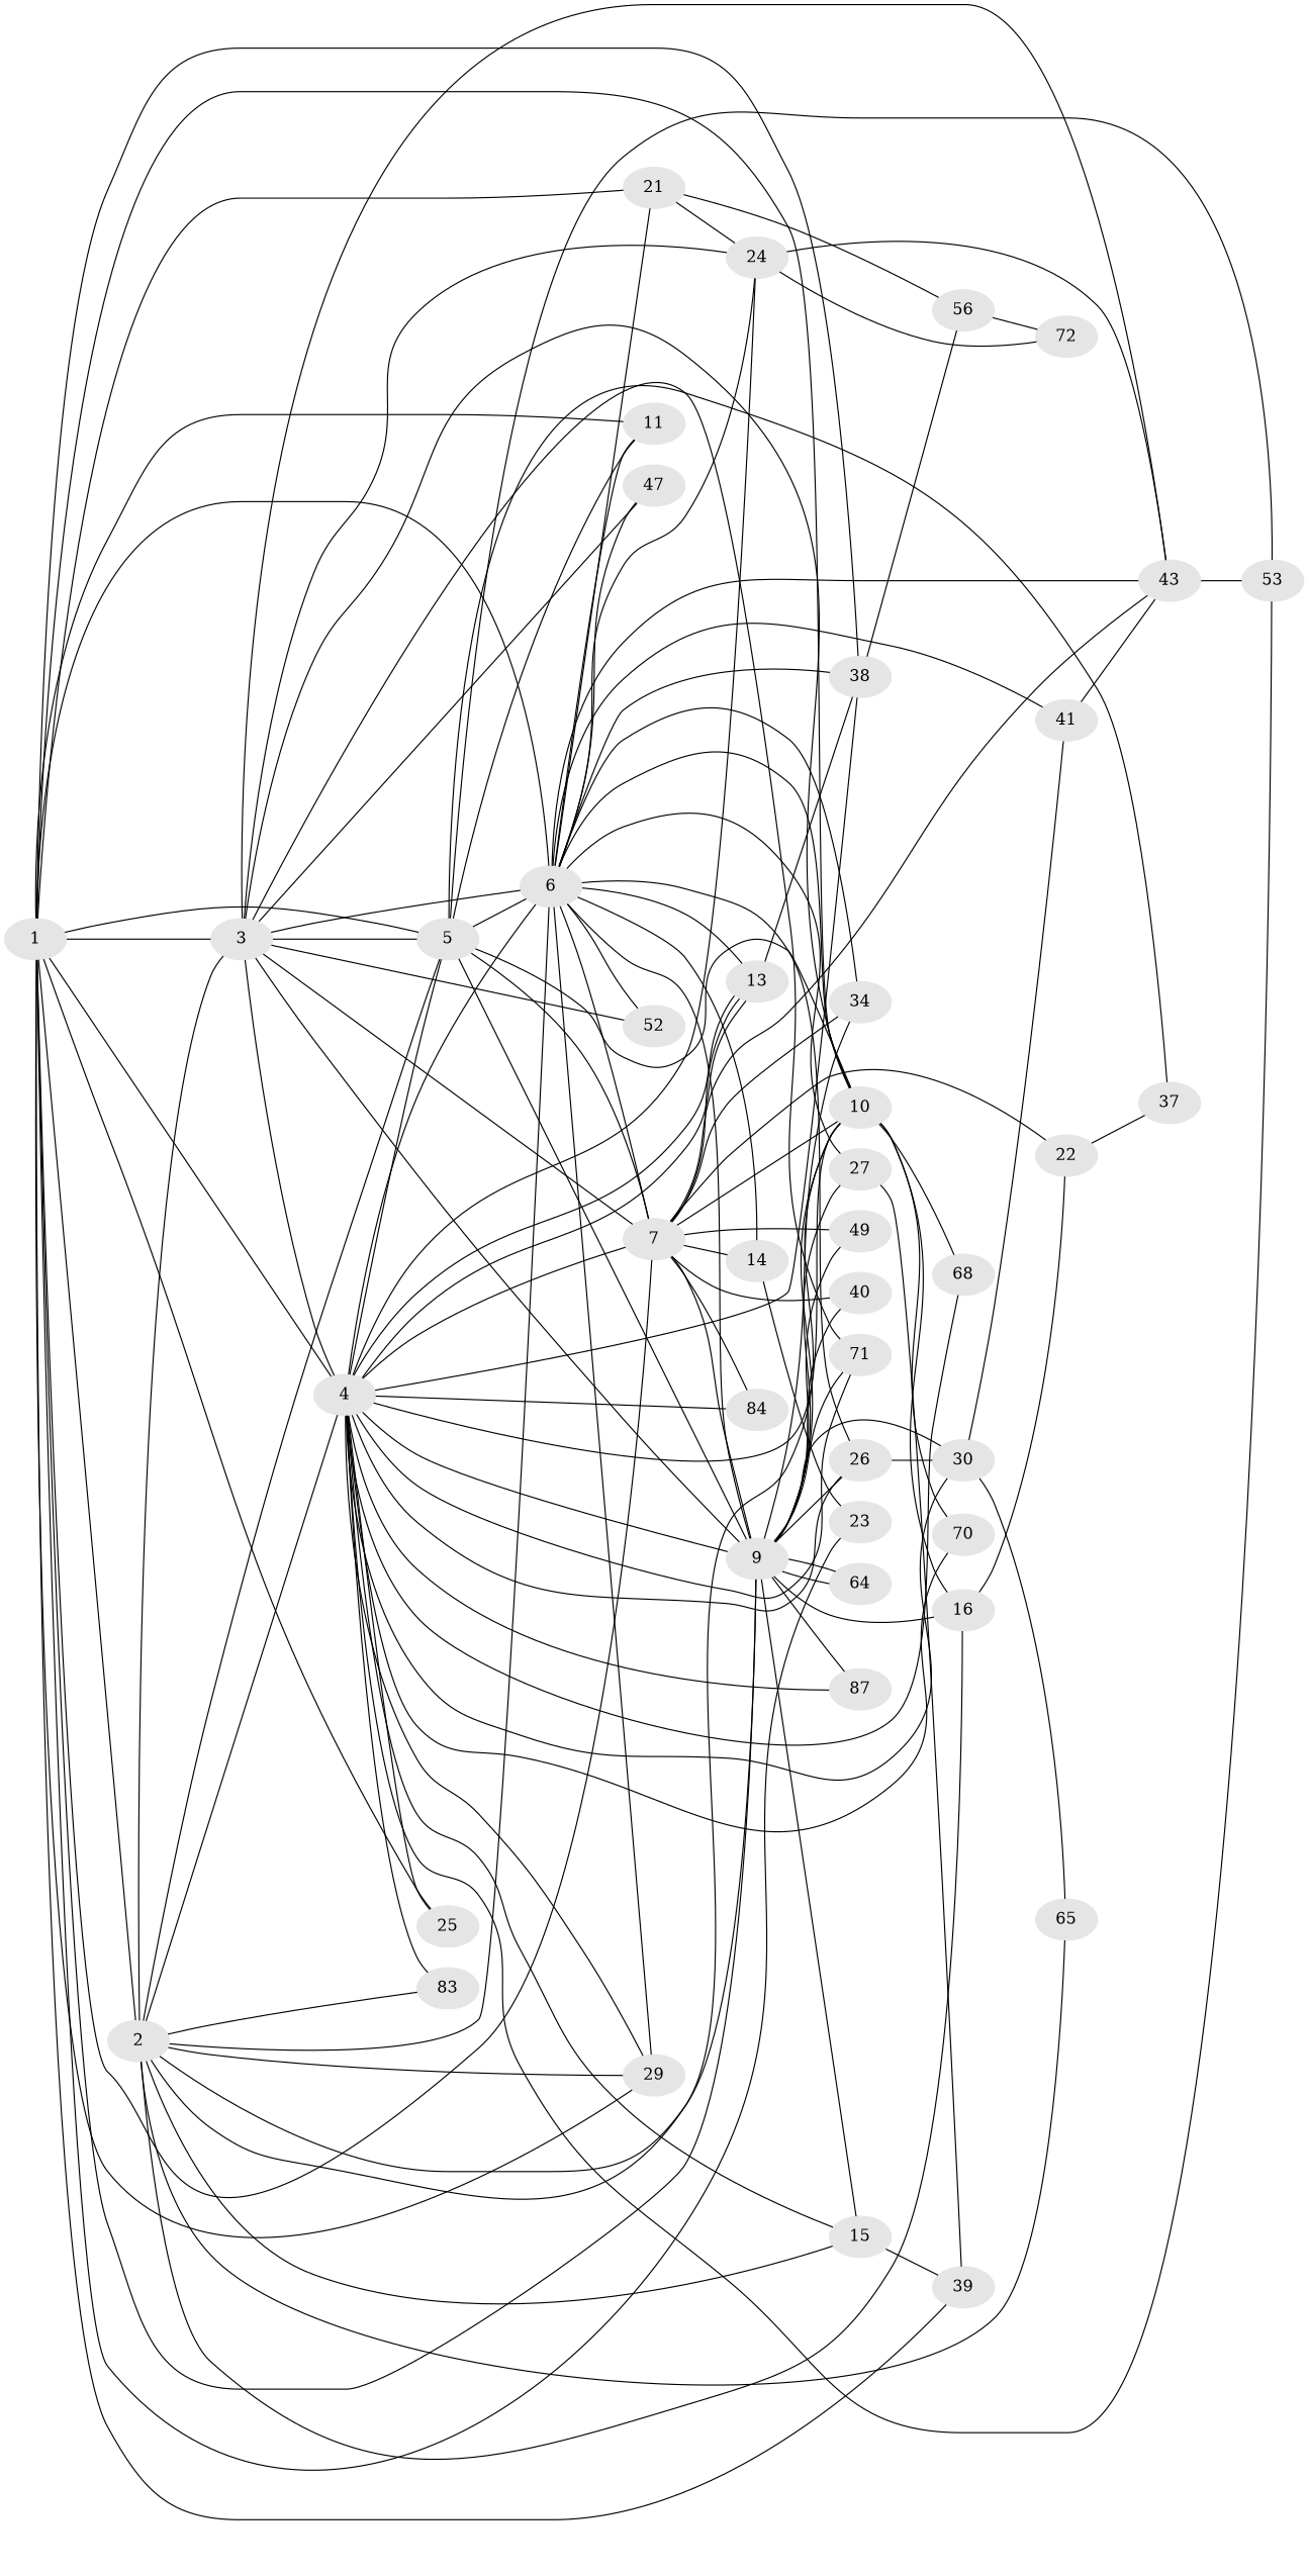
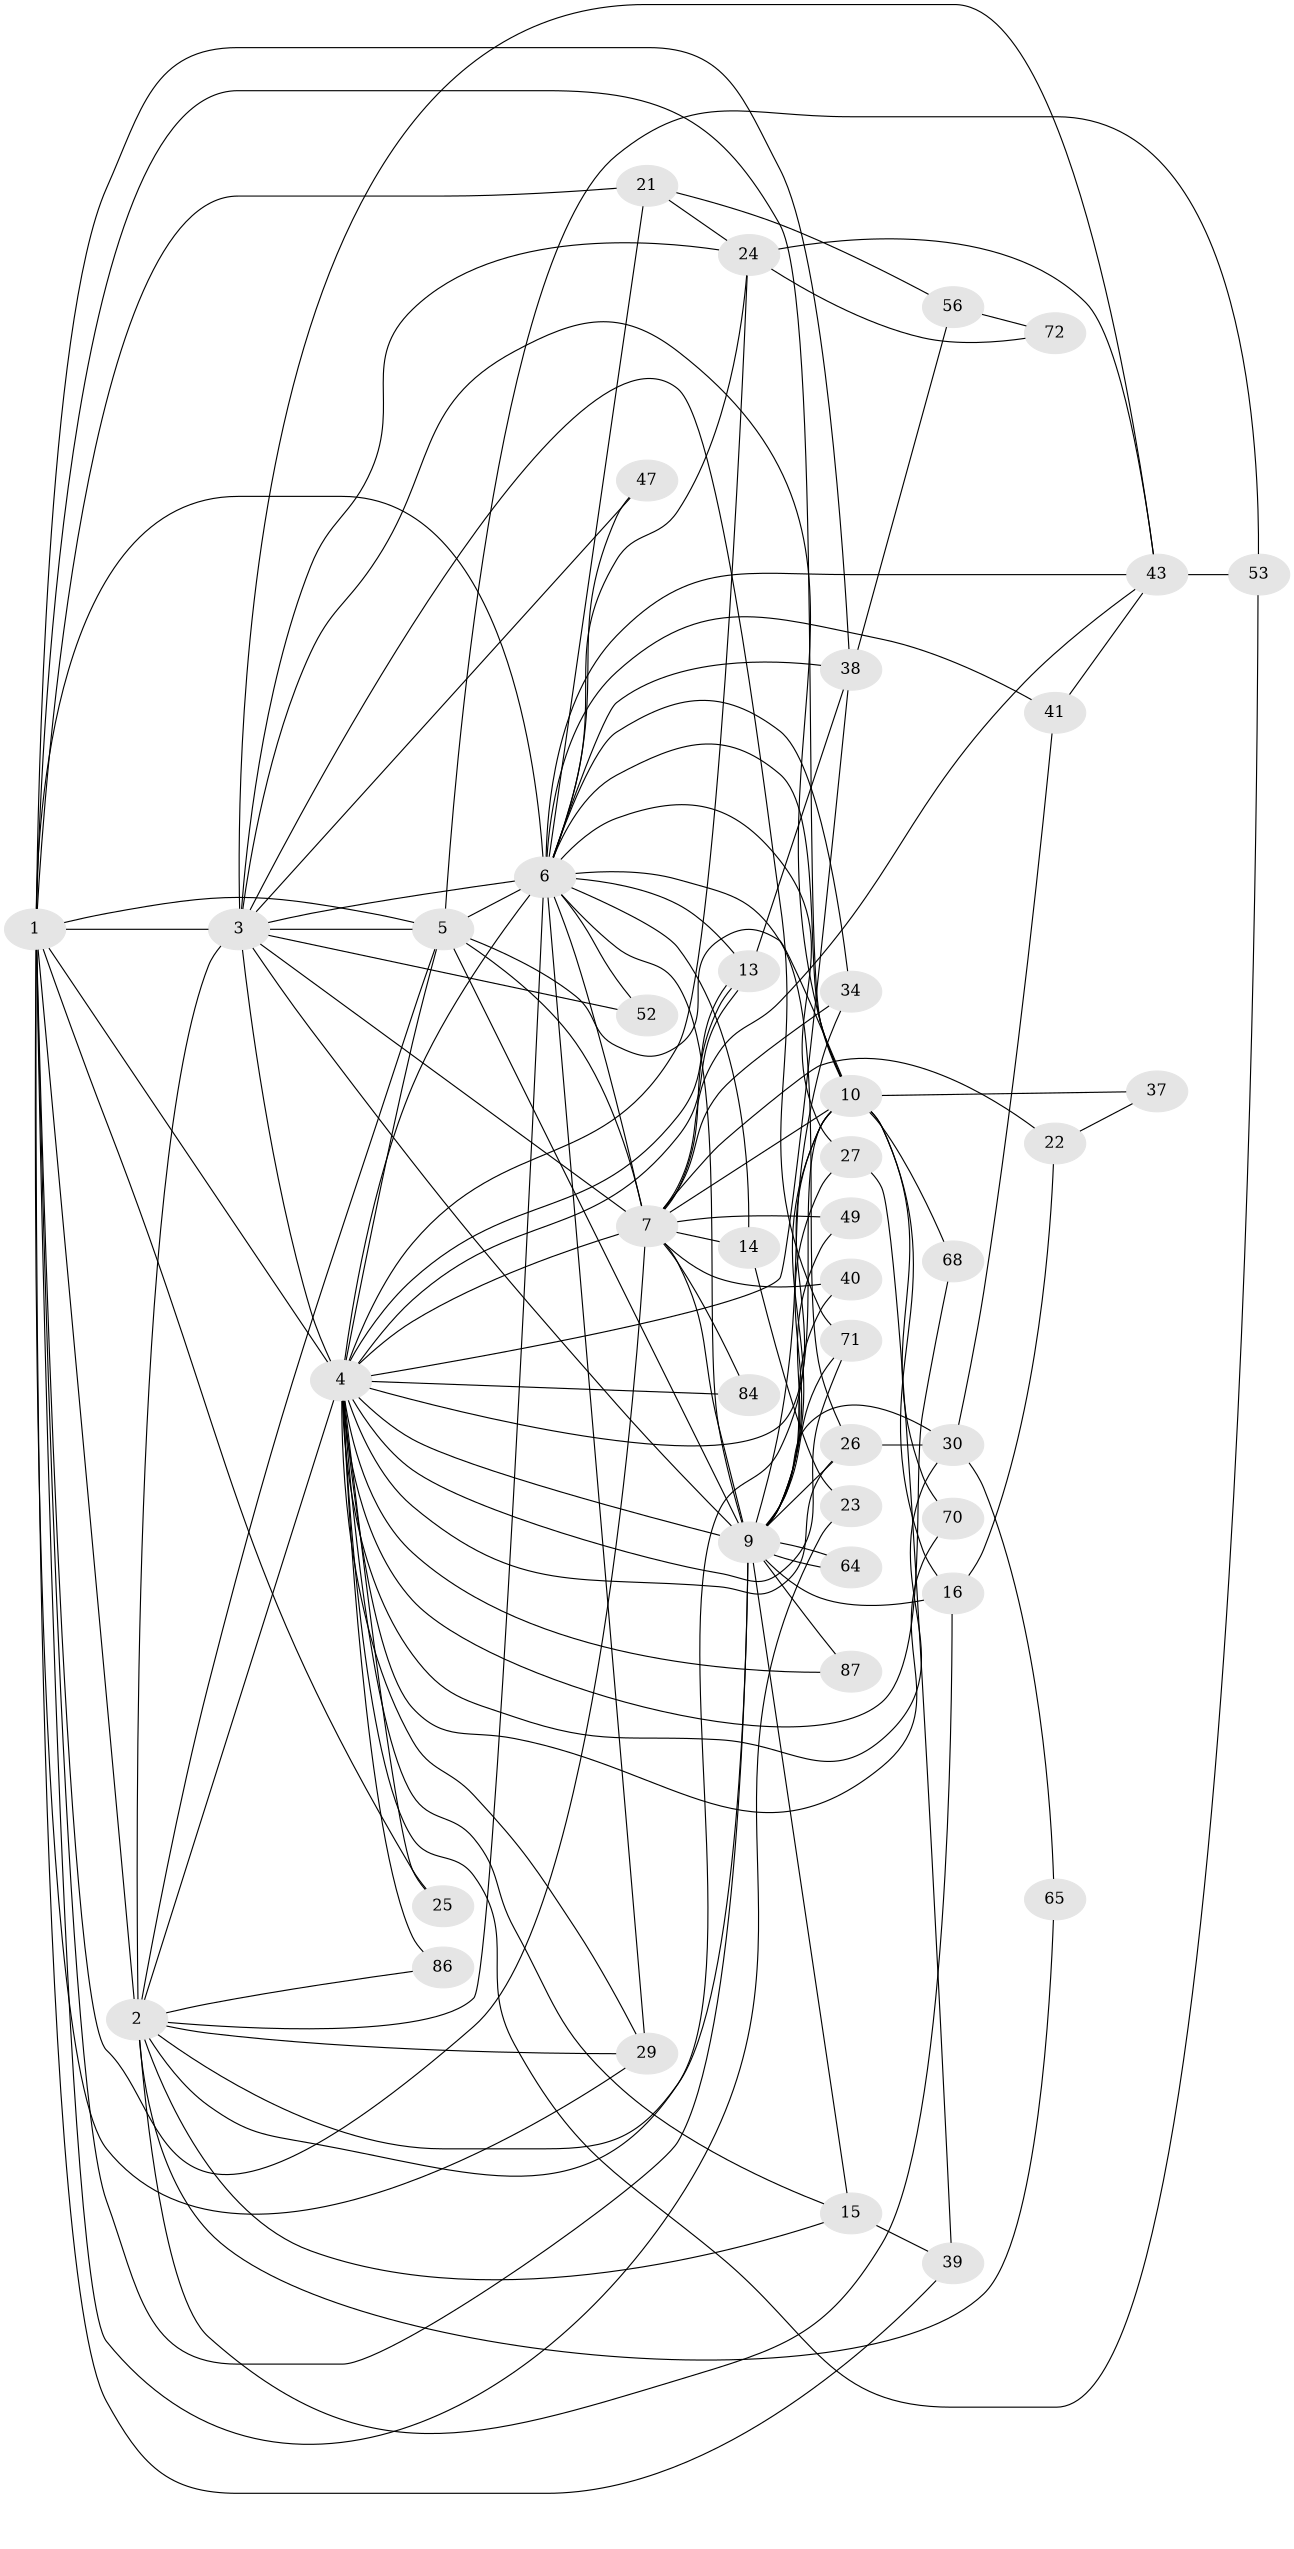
  graph {
    rankdir=LR
    node [color=gray90 style=filled]
    2 [super="+12"]
    3 [super="+66+44+35+46+17+81"]
    4 [super="+62"]
    5
    6 [super="+59+67+18+8+51+20+33+61"]
    9
    10
    29 [super="+50"]
    15
    16 [super="+36"]
    65
-   83
+   83 [label=86]
    1
    7
-   11
    21
    23
    25
    38 [super="+77+45"]
    39 [super="+63"]
    24 [super="+28+32"]
    43 [super="+60+86"]
    47
    52
    71 [super="+75"]
    13 [super="+42+48"]
    26 [super="+31"]
    30
    53 [super="+88"]
    68
    n31 [label=70]
    84
    87
    37
    14
    27 [super="+69"]
    34 [super="+58"]
    41 [super="+70"]
    22
    40
    49
    64
    56
    72
    2 -- 3 [weight=2]
    2 -- 4
    2 -- 5
    2 -- 6 [weight=3]
    2 -- 9
    2 -- 10
    2 -- 29 [weight=2]
    2 -- 15
    2 -- 16
    2 -- 65
    2 -- 83
    3 -- 4 [weight=2]
    3 -- 5
    3 -- 6 [weight=3]
    3 -- 9 [weight=3]
    3 -- 10
    3 -- 7 [weight=2]
    3 -- 24
    3 -- 43
    3 -- 47
    3 -- 52
    3 -- 71
    4 -- 5 [weight=2]
    4 -- 6 [weight=3]
    4 -- 9
    4 -- 10
    4 -- 29
    4 -- 15
    4 -- 83
    4 -- 7
    4 -- 25
    4 -- 38
    4 -- 24
    4 -- 71
    4 -- 13 [weight=2]
    4 -- 13
    4 -- 26
    4 -- 30
    4 -- 53
    4 -- 68
    4 -- n31
    4 -- 84
    4 -- 87
    5 -- 6 [weight=3]
    5 -- 9
    5 -- 10
    5 -- 7
-   5 -- 11
    5 -- 53
-   5 -- 37
+   10 -- 37
    6 -- 9 [weight=2]
    6 -- 10 [weight=3]
    6 -- 29
    6 -- 7 [weight=3]
-   6 -- 11
    6 -- 21
    6 -- 38
    6 -- 24
    6 -- 43 [weight=3]
    6 -- 47
    6 -- 52
    6 -- 13
    6 -- 26
    6 -- 14
    6 -- 27
    6 -- 34
    6 -- 41
    9 -- 10
    9 -- 15
    9 -- 16
    9 -- 71
    9 -- 26
    9 -- 30
    9 -- 87
    9 -- 27
    9 -- 34
    9 -- 40
    9 -- 49
    9 -- 64
    9 -- 64
    10 -- 16
    10 -- 68
    10 -- n31
    15 -- 39
    16 -- 22
    1 -- 2
    1 -- 3 [weight=4]
    1 -- 4
    1 -- 5
    1 -- 6 [weight=3]
    1 -- 9
    1 -- 10
    1 -- 29
    1 -- 7
-   1 -- 11
    1 -- 21
    1 -- 23
    1 -- 25
    1 -- 38
    1 -- 39 [weight=2]
    7 -- 9
    7 -- 10
    7 -- 43
    7 -- 13
    7 -- 84
    7 -- 14
    7 -- 34
    7 -- 22
    7 -- 40
    7 -- 49
    21 -- 24
    21 -- 56
    38 -- 56
    24 -- 43
    24 -- 72
    43 -- 53
    13 -- 38
    26 -- 30
    30 -- 65
    30 -- 41
    14 -- 23
    27 -- 39
    41 -- 43
    22 -- 37
    56 -- 72
  }
